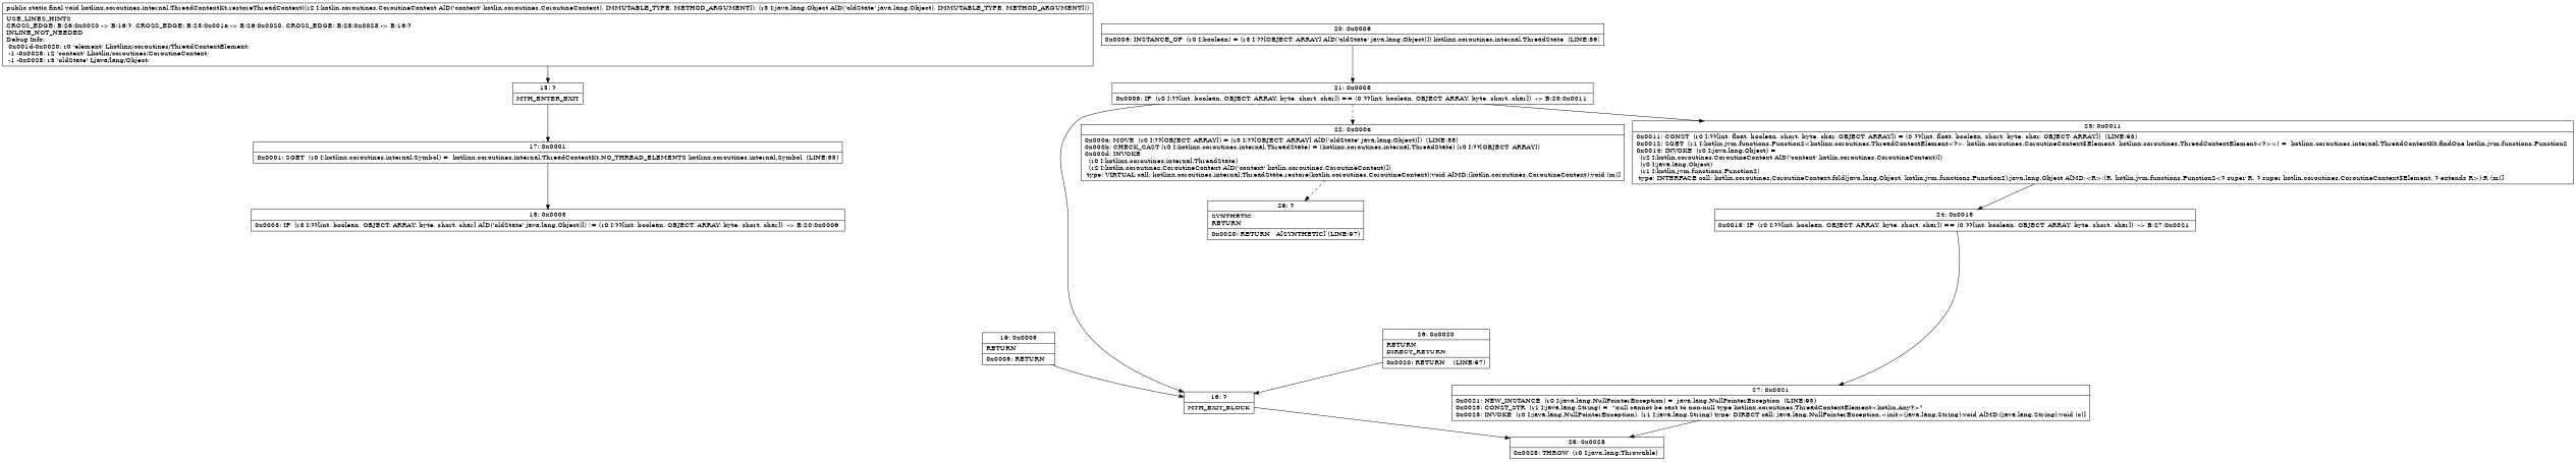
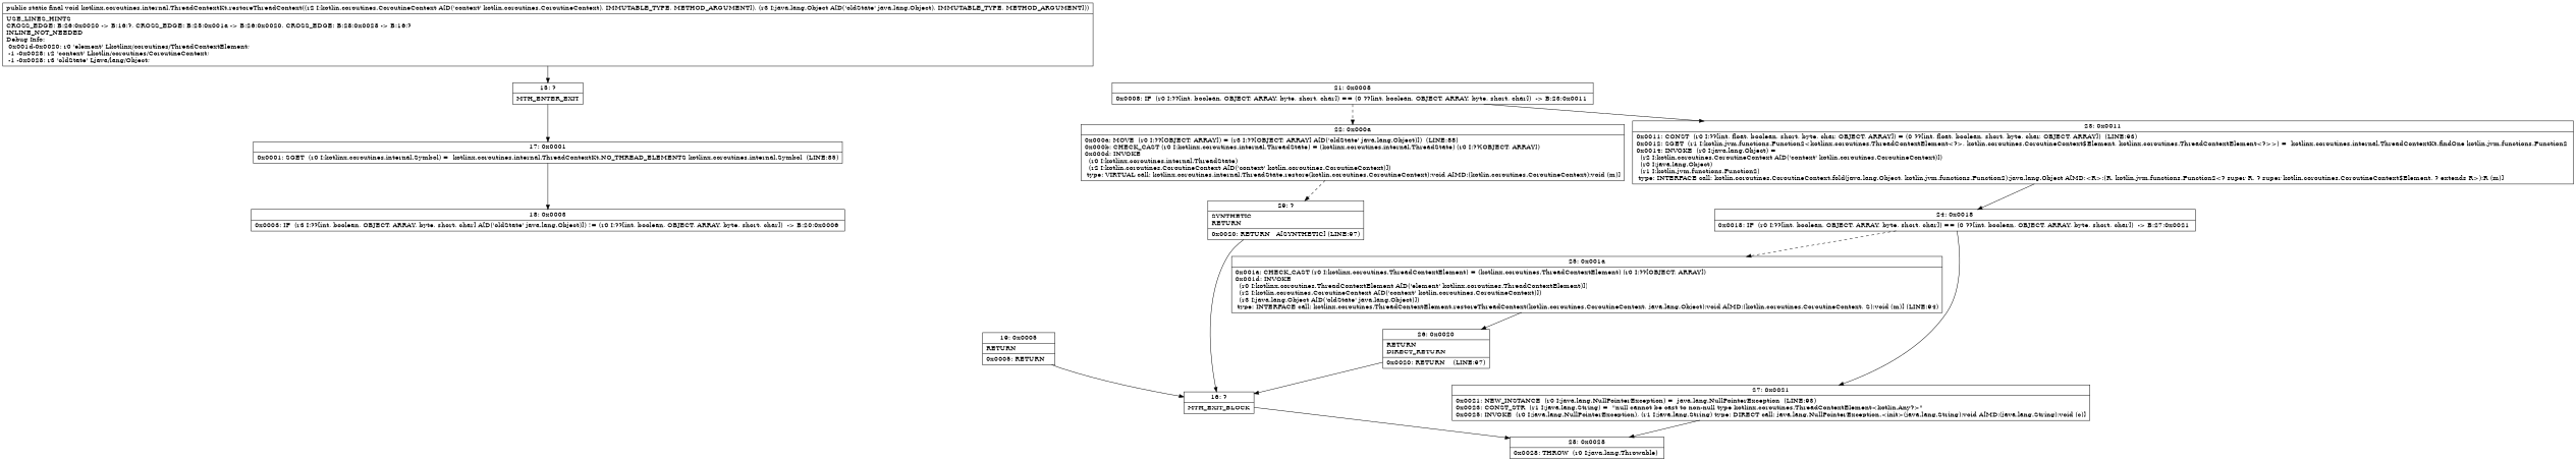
  digraph {
    node [shape=record]
    n1 [label="{15\:\ ?|MTH_ENTER_EXIT\l}"]
    n2 [label="{17\:\ 0x0001|0x0001: SGET  (r0 I:kotlinx.coroutines.internal.Symbol) =  kotlinx.coroutines.internal.ThreadContextKt.NO_THREAD_ELEMENTS kotlinx.coroutines.internal.Symbol  (LINE:85)\l}"]
    n3 [label="{18\:\ 0x0003|0x0003: IF  (r3 I:??[int, boolean, OBJECT, ARRAY, byte, short, char] A[D('oldState' java.lang.Object)]) != (r0 I:??[int, boolean, OBJECT, ARRAY, byte, short, char])  \-\> B:20:0x0006 \l}"]
    n4 [label="{19\:\ 0x0005|RETURN\l|0x0005: RETURN   \l}"]
    n5 [label="{16\:\ ?|MTH_EXIT_BLOCK\l}"]
-   n6 [label="{20\:\ 0x0006|0x0006: INSTANCE_OF  (r0 I:boolean) = (r3 I:??[OBJECT, ARRAY] A[D('oldState' java.lang.Object)]) kotlinx.coroutines.internal.ThreadState  (LINE:86)\l}"]
    n7 [label="{21\:\ 0x0008|0x0008: IF  (r0 I:??[int, boolean, OBJECT, ARRAY, byte, short, char]) == (0 ??[int, boolean, OBJECT, ARRAY, byte, short, char])  \-\> B:23:0x0011 \l}"]
    n8 [label="{28\:\ 0x0028|0x0028: THROW  (r0 I:java.lang.Throwable) \l}"]
    n9 [label="{22\:\ 0x000a|0x000a: MOVE  (r0 I:??[OBJECT, ARRAY]) = (r3 I:??[OBJECT, ARRAY] A[D('oldState' java.lang.Object)])  (LINE:88)\l0x000b: CHECK_CAST (r0 I:kotlinx.coroutines.internal.ThreadState) = (kotlinx.coroutines.internal.ThreadState) (r0 I:??[OBJECT, ARRAY]) \l0x000d: INVOKE  \l  (r0 I:kotlinx.coroutines.internal.ThreadState)\l  (r2 I:kotlin.coroutines.CoroutineContext A[D('context' kotlin.coroutines.CoroutineContext)])\l type: VIRTUAL call: kotlinx.coroutines.internal.ThreadState.restore(kotlin.coroutines.CoroutineContext):void A[MD:(kotlin.coroutines.CoroutineContext):void (m)]\l}"]
    n10 [label="{23\:\ 0x0011|0x0011: CONST  (r0 I:??[int, float, boolean, short, byte, char, OBJECT, ARRAY]) = (0 ??[int, float, boolean, short, byte, char, OBJECT, ARRAY])  (LINE:93)\l0x0012: SGET  (r1 I:kotlin.jvm.functions.Function2\<kotlinx.coroutines.ThreadContextElement\<?\>, kotlin.coroutines.CoroutineContext$Element, kotlinx.coroutines.ThreadContextElement\<?\>\>) =  kotlinx.coroutines.internal.ThreadContextKt.findOne kotlin.jvm.functions.Function2 \l0x0014: INVOKE  (r0 I:java.lang.Object) = \l  (r2 I:kotlin.coroutines.CoroutineContext A[D('context' kotlin.coroutines.CoroutineContext)])\l  (r0 I:java.lang.Object)\l  (r1 I:kotlin.jvm.functions.Function2)\l type: INTERFACE call: kotlin.coroutines.CoroutineContext.fold(java.lang.Object, kotlin.jvm.functions.Function2):java.lang.Object A[MD:\<R\>:(R, kotlin.jvm.functions.Function2\<? super R, ? super kotlin.coroutines.CoroutineContext$Element, ? extends R\>):R (m)]\l}"]
    n11 [label="{29\:\ ?|SYNTHETIC\lRETURN\l|0x0020: RETURN   A[SYNTHETIC] (LINE:97)\l}"]
    n12 [label="{24\:\ 0x0018|0x0018: IF  (r0 I:??[int, boolean, OBJECT, ARRAY, byte, short, char]) == (0 ??[int, boolean, OBJECT, ARRAY, byte, short, char])  \-\> B:27:0x0021 \l}"]
+   n13 [label="{25\:\ 0x001a|0x001a: CHECK_CAST (r0 I:kotlinx.coroutines.ThreadContextElement) = (kotlinx.coroutines.ThreadContextElement) (r0 I:??[OBJECT, ARRAY]) \l0x001d: INVOKE  \l  (r0 I:kotlinx.coroutines.ThreadContextElement A[D('element' kotlinx.coroutines.ThreadContextElement)])\l  (r2 I:kotlin.coroutines.CoroutineContext A[D('context' kotlin.coroutines.CoroutineContext)])\l  (r3 I:java.lang.Object A[D('oldState' java.lang.Object)])\l type: INTERFACE call: kotlinx.coroutines.ThreadContextElement.restoreThreadContext(kotlin.coroutines.CoroutineContext, java.lang.Object):void A[MD:(kotlin.coroutines.CoroutineContext, S):void (m)] (LINE:94)\l}"]
    n14 [label="{27\:\ 0x0021|0x0021: NEW_INSTANCE  (r0 I:java.lang.NullPointerException) =  java.lang.NullPointerException  (LINE:93)\l0x0023: CONST_STR  (r1 I:java.lang.String) =  \"null cannot be cast to non\-null type kotlinx.coroutines.ThreadContextElement\<kotlin.Any?\>\" \l0x0025: INVOKE  (r0 I:java.lang.NullPointerException), (r1 I:java.lang.String) type: DIRECT call: java.lang.NullPointerException.\<init\>(java.lang.String):void A[MD:(java.lang.String):void (c)]\l}"]
    n15 [label="{26\:\ 0x0020|RETURN\lDIRECT_RETURN\l|0x0020: RETURN    (LINE:97)\l}"]
    n16 [label="{public static final void kotlinx.coroutines.internal.ThreadContextKt.restoreThreadContext((r2 I:kotlin.coroutines.CoroutineContext A[D('context' kotlin.coroutines.CoroutineContext), IMMUTABLE_TYPE, METHOD_ARGUMENT]), (r3 I:java.lang.Object A[D('oldState' java.lang.Object), IMMUTABLE_TYPE, METHOD_ARGUMENT]))  | USE_LINES_HINTS\lCROSS_EDGE: B:26:0x0020 \-\> B:16:?, CROSS_EDGE: B:25:0x001a \-\> B:26:0x0020, CROSS_EDGE: B:28:0x0028 \-\> B:16:?\lINLINE_NOT_NEEDED\lDebug Info:\l  0x001d\-0x0020: r0 'element' Lkotlinx\/coroutines\/ThreadContextElement;\l  \-1 \-0x0028: r2 'context' Lkotlin\/coroutines\/CoroutineContext;\l  \-1 \-0x0028: r3 'oldState' Ljava\/lang\/Object;\l}"]
    n1 -> n2
    n2 -> n3
    n4 -> n5
    n5 -> n8
-   n6 -> n7
    n7 -> n9 [style=dashed]
    n7 -> n10
    n9 -> n11 [style=dashed]
    n10 -> n12
-   n7 -> n5
+   n11 -> n5
+   n12 -> n13 [style=dashed]
    n12 -> n14
+   n13 -> n15
    n14 -> n8
    n15 -> n5
    n16 -> n1
  }
